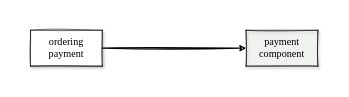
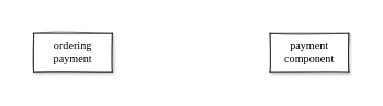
  <mxCell id="0" />
  <mxCell id="1" parent="0" />
  <mxCell id="2" value="&lt;font face=&quot;Comic Sans MS&quot; style=&quot;font-size: 17px&quot;&gt;ordering&lt;br&gt;payment&lt;/font&gt;" style="rounded=0;whiteSpace=wrap;html=1;sketch=1;glass=0;shadow=1;" parent="1" vertex="1"><mxGeometry x="50" y="50" width="120" height="60" as="geometry" /></mxCell>
- <mxCell id="3" value="&lt;font face=&quot;Comic Sans MS&quot; style=&quot;font-size: 17px&quot;&gt;payment&lt;br&gt;component&lt;/font&gt;" style="rounded=0;whiteSpace=wrap;html=1;sketch=1;glass=0;shadow=1;fillColor=#d5e8d4;" parent="1" vertex="1"><mxGeometry x="410" y="50" width="120" height="60" as="geometry" /></mxCell>
- <mxCell id="4" value="" style="endArrow=classic;html=1;entryX=0;entryY=0.5;entryDx=0;entryDy=0;strokeWidth=2;sketch=1;exitX=1;exitY=0.5;exitDx=0;exitDy=0;" parent="1" source="2" target="3" edge="1"><mxGeometry width="50" height="50" relative="1" as="geometry"><mxPoint x="210" y="80" as="sourcePoint" /><mxPoint x="400" y="90" as="targetPoint" /></mxGeometry></mxCell>
+ <mxCell id="3" value="&lt;font face=&quot;Comic Sans MS&quot; style=&quot;font-size: 17px&quot;&gt;payment&lt;br&gt;component&lt;/font&gt;" style="rounded=0;whiteSpace=wrap;html=1;sketch=1;glass=0;shadow=1;" parent="1" vertex="1"><mxGeometry x="410" y="50" width="120" height="60" as="geometry" /></mxCell>
  <mxCell id="5" value="" style="rounded=0;whiteSpace=wrap;html=1;sketch=1;glass=0;shadow=1;fillColor=none;dashed=1;dashPattern=1 1;strokeColor=none;" parent="1" vertex="1"><mxGeometry x="20" y="20" width="540" height="120" as="geometry" /></mxCell>
